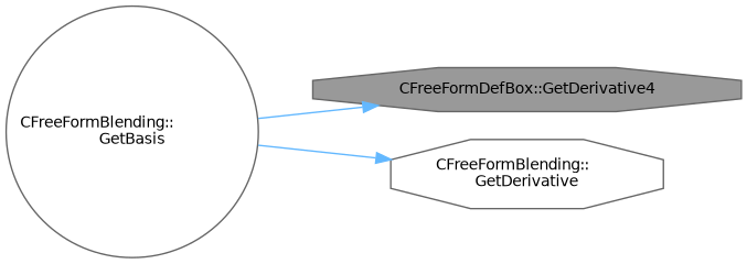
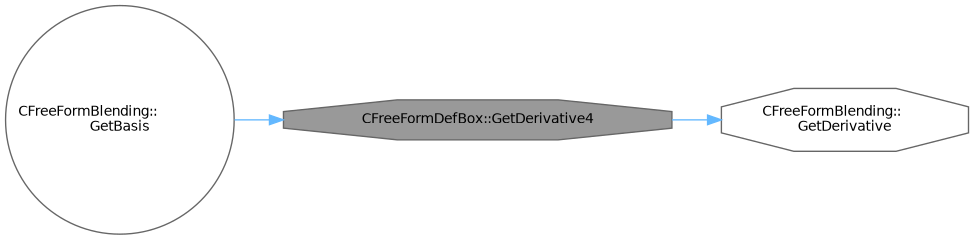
  digraph {
    rankdir=LR
    node [color=grey40 fillcolor=white fontname=Helvetica fontsize=10 shape=octagon style=filled]
    edge [color=steelblue1 fontname=Helvetica fontsize=10 labelfontname=Helvetica labelfontsize=10 style=solid]
    n1 [color=gray40 fillcolor=grey60 fontcolor=black height=0.2 label="CFreeFormDefBox::GetDerivative4" width=0.4]
    n2 [height=0.2 label="CFreeFormBlending::\lGetDerivative" width=0.4]
    n3 [height=0.2 label="CFreeFormBlending::\lGetBasis" shape=circle width=0.4]
-   n3 -> n2
+   n1 -> n2
    n3 -> n1
  }
